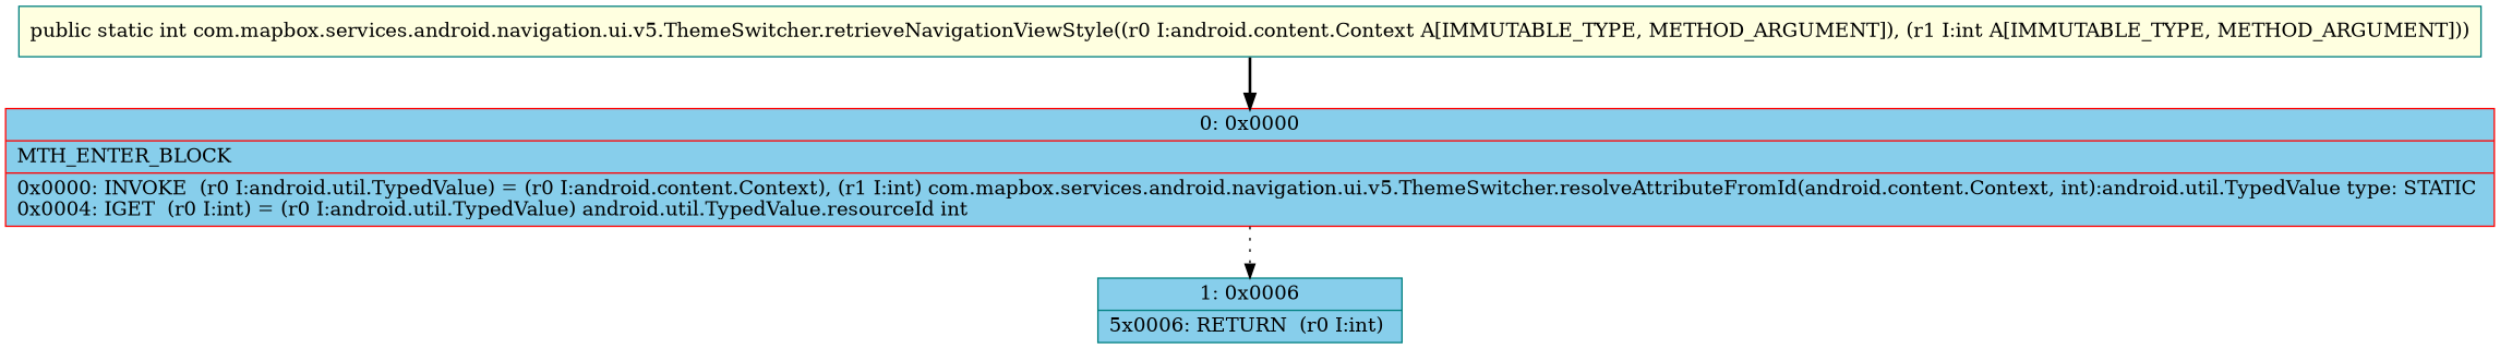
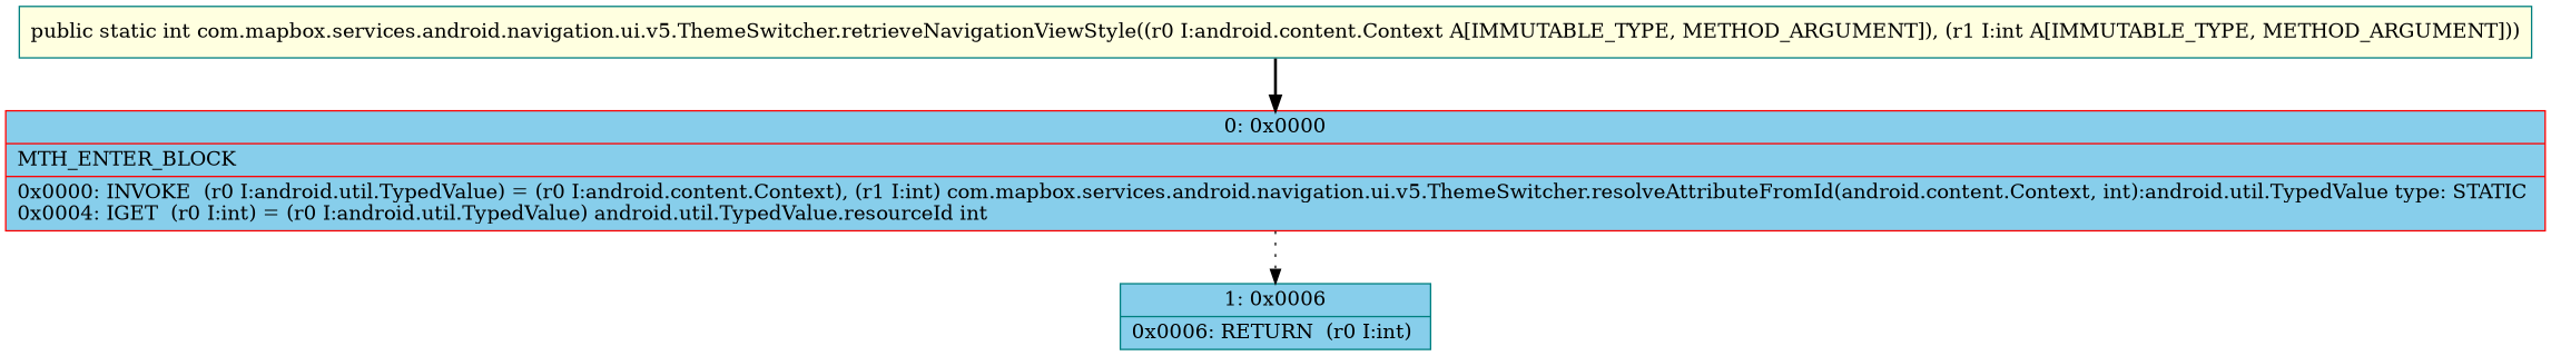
  digraph {
    node [shape=record style=filled fillcolor=skyblue color=teal]
    n1 [label="{0\:\ 0x0000|MTH_ENTER_BLOCK\l|0x0000: INVOKE  (r0 I:android.util.TypedValue) = (r0 I:android.content.Context), (r1 I:int) com.mapbox.services.android.navigation.ui.v5.ThemeSwitcher.resolveAttributeFromId(android.content.Context, int):android.util.TypedValue type: STATIC \l0x0004: IGET  (r0 I:int) = (r0 I:android.util.TypedValue) android.util.TypedValue.resourceId int \l}" color=red]
-   n2 [label="{1\:\ 0x0006|5x0006: RETURN  (r0 I:int) \l}"]
+   n2 [label="{1\:\ 0x0006|0x0006: RETURN  (r0 I:int) \l}"]
    n3 [label="{public static int com.mapbox.services.android.navigation.ui.v5.ThemeSwitcher.retrieveNavigationViewStyle((r0 I:android.content.Context A[IMMUTABLE_TYPE, METHOD_ARGUMENT]), (r1 I:int A[IMMUTABLE_TYPE, METHOD_ARGUMENT])) }" fillcolor=lightyellow]
    n1 -> n2 [style=dotted]
    n3 -> n1 [style=bold]
  }
